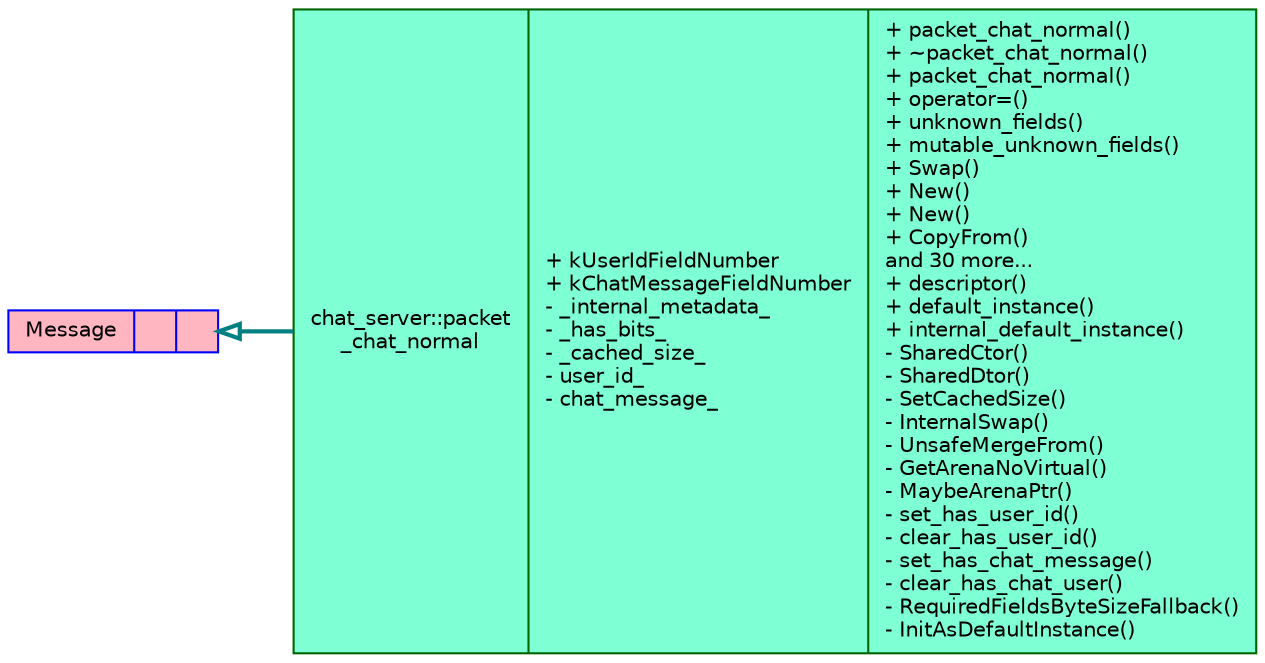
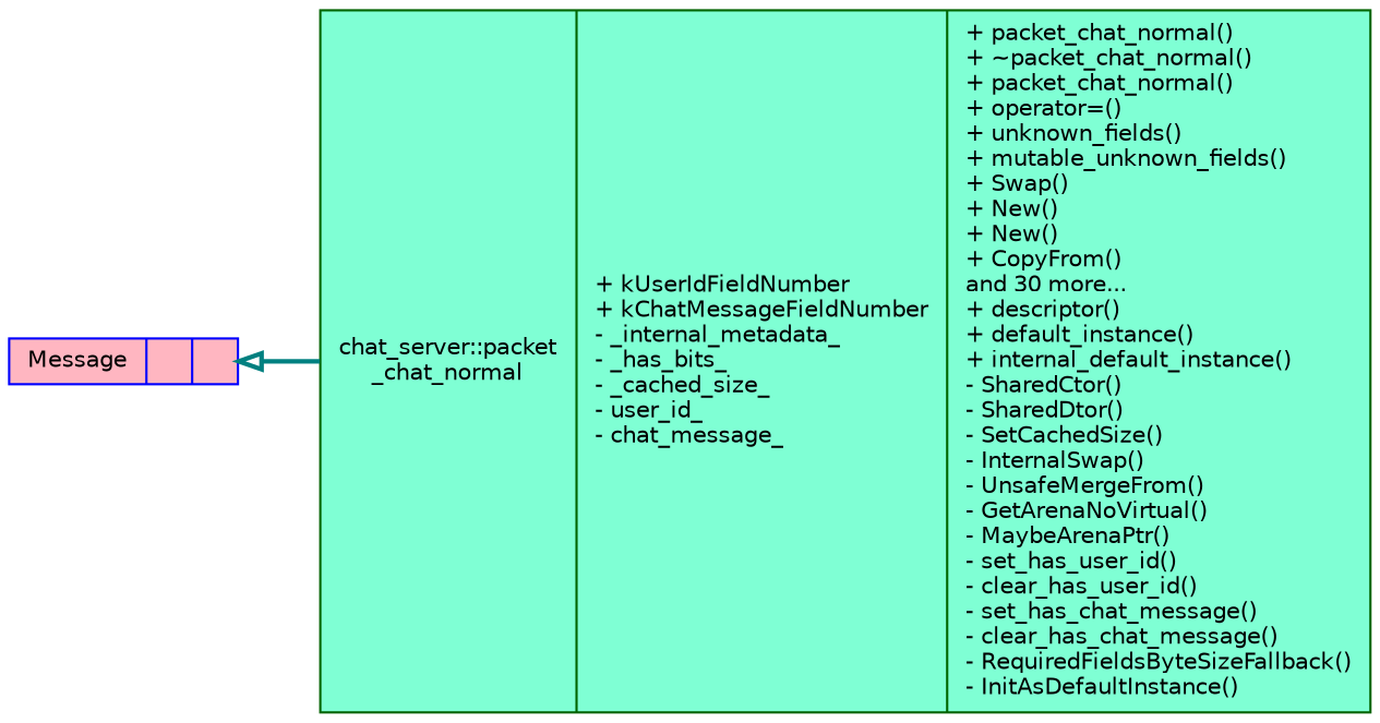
  digraph {
    rankdir=LR
    node [fontname=Helvetica fontsize=10 shape=record style=filled]
-   n1 [color=darkgreen fillcolor=aquamarine fontcolor=black height=0.2 label="{chat_server::packet\l_chat_normal\n|+ kUserIdFieldNumber\l+ kChatMessageFieldNumber\l- _internal_metadata_\l- _has_bits_\l- _cached_size_\l- user_id_\l- chat_message_\l|+ packet_chat_normal()\l+ ~packet_chat_normal()\l+ packet_chat_normal()\l+ operator=()\l+ unknown_fields()\l+ mutable_unknown_fields()\l+ Swap()\l+ New()\l+ New()\l+ CopyFrom()\land 30 more...\l+ descriptor()\l+ default_instance()\l+ internal_default_instance()\l- SharedCtor()\l- SharedDtor()\l- SetCachedSize()\l- InternalSwap()\l- UnsafeMergeFrom()\l- GetArenaNoVirtual()\l- MaybeArenaPtr()\l- set_has_user_id()\l- clear_has_user_id()\l- set_has_chat_message()\l- clear_has_chat_user()\l- RequiredFieldsByteSizeFallback()\l- InitAsDefaultInstance()\l}" width=0.4]
+   n1 [color=darkgreen fillcolor=aquamarine fontcolor=black height=0.2 label="{chat_server::packet\l_chat_normal\n|+ kUserIdFieldNumber\l+ kChatMessageFieldNumber\l- _internal_metadata_\l- _has_bits_\l- _cached_size_\l- user_id_\l- chat_message_\l|+ packet_chat_normal()\l+ ~packet_chat_normal()\l+ packet_chat_normal()\l+ operator=()\l+ unknown_fields()\l+ mutable_unknown_fields()\l+ Swap()\l+ New()\l+ New()\l+ CopyFrom()\land 30 more...\l+ descriptor()\l+ default_instance()\l+ internal_default_instance()\l- SharedCtor()\l- SharedDtor()\l- SetCachedSize()\l- InternalSwap()\l- UnsafeMergeFrom()\l- GetArenaNoVirtual()\l- MaybeArenaPtr()\l- set_has_user_id()\l- clear_has_user_id()\l- set_has_chat_message()\l- clear_has_chat_message()\l- RequiredFieldsByteSizeFallback()\l- InitAsDefaultInstance()\l}" width=0.4]
    n2 [color=blue fillcolor=lightpink height=0.2 label="{Message\n||}" width=0.4]
    n2 -> n1 [arrowtail=onormal color=teal dir=back fontname=Helvetica fontsize=10 labelfontname=Helvetica labelfontsize=10 style=bold]
  }
